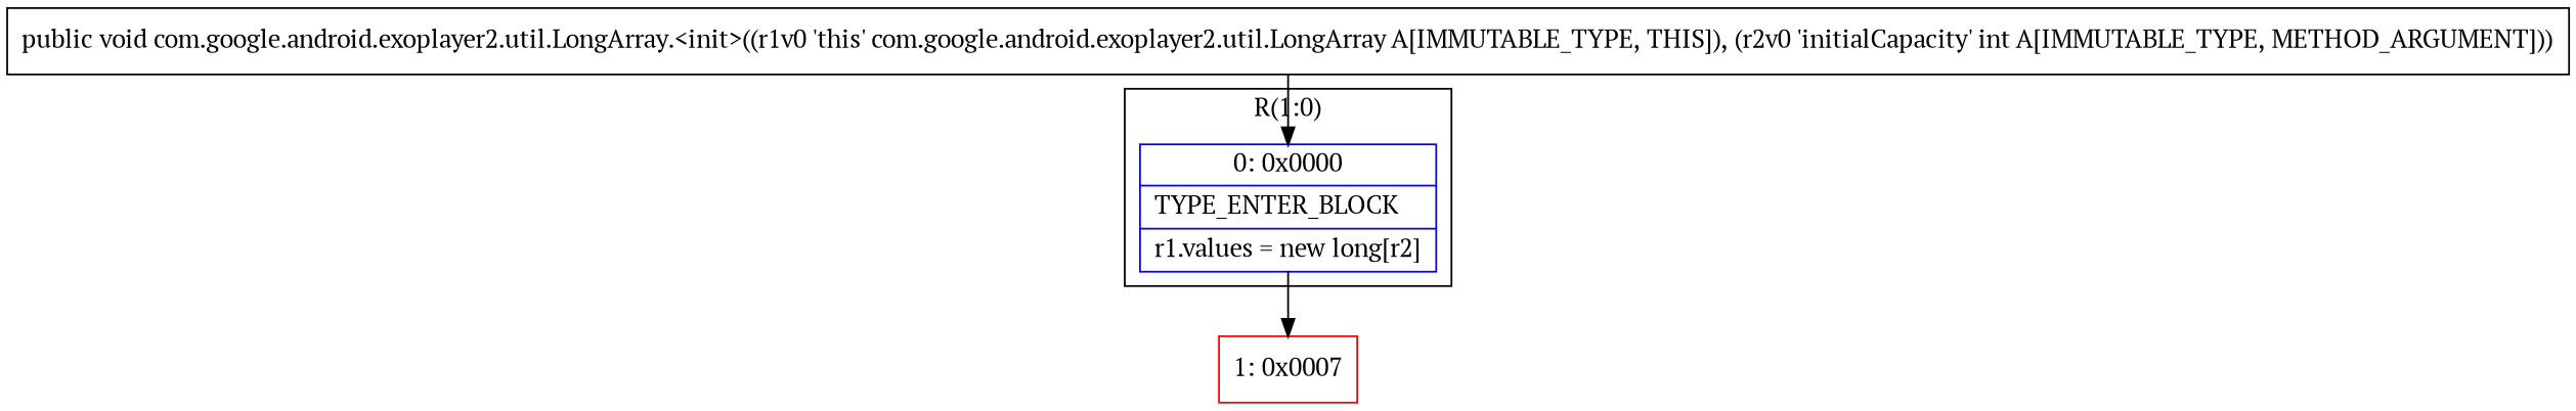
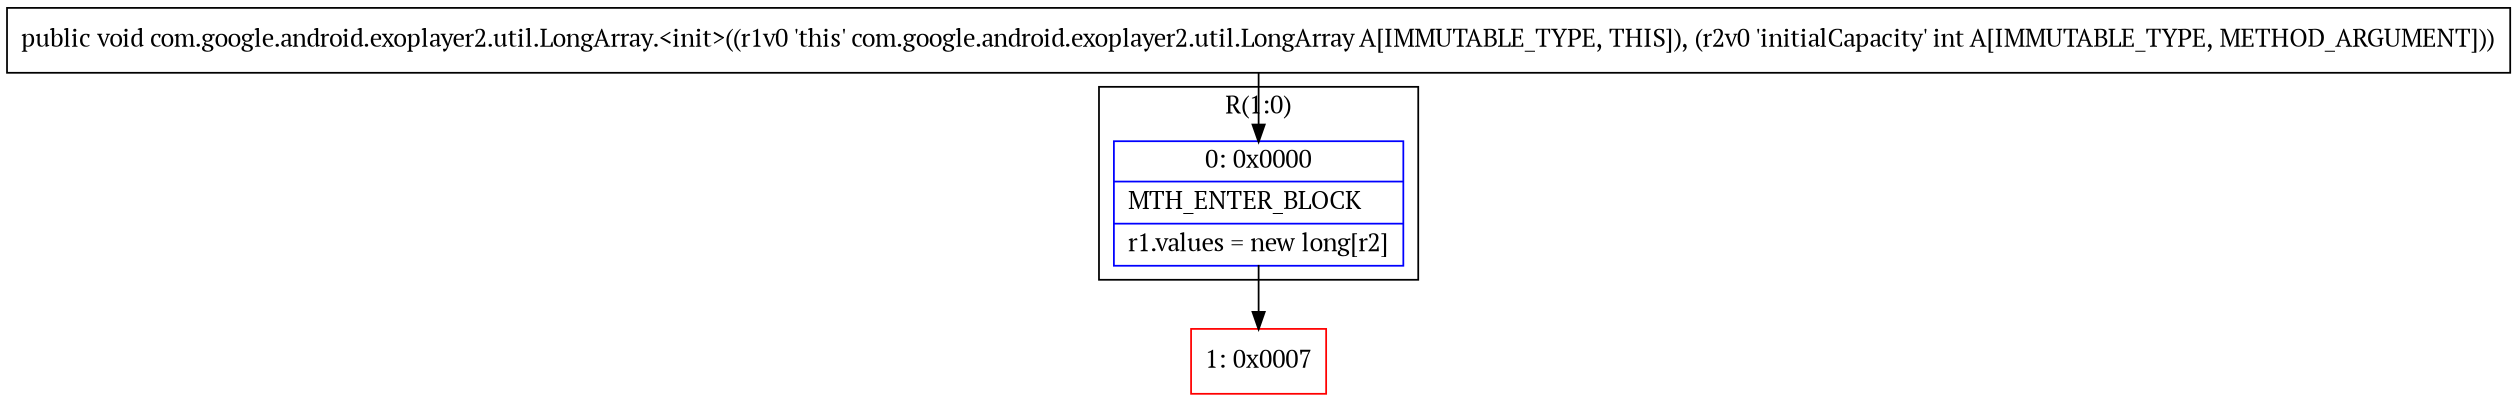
  digraph {
    fontname="PT Serif"
    node [shape=record fontname="PT Serif"]
    edge [fontname="PT Serif"]
-   n1 [color=blue label="{0\:\ 0x0000|TYPE_ENTER_BLOCK\l|r1.values = new long[r2]\l}"]
+   n1 [color=blue label="{0\:\ 0x0000|MTH_ENTER_BLOCK\l|r1.values = new long[r2]\l}"]
    n2 [color=red label="{1\:\ 0x0007}"]
    n3 [label="{public void com.google.android.exoplayer2.util.LongArray.\<init\>((r1v0 'this' com.google.android.exoplayer2.util.LongArray A[IMMUTABLE_TYPE, THIS]), (r2v0 'initialCapacity' int A[IMMUTABLE_TYPE, METHOD_ARGUMENT])) }"]
    subgraph cluster_1 {
      label="R(1:0)"
      n1
    }
    n1 -> n2
    n3 -> n1
  }
